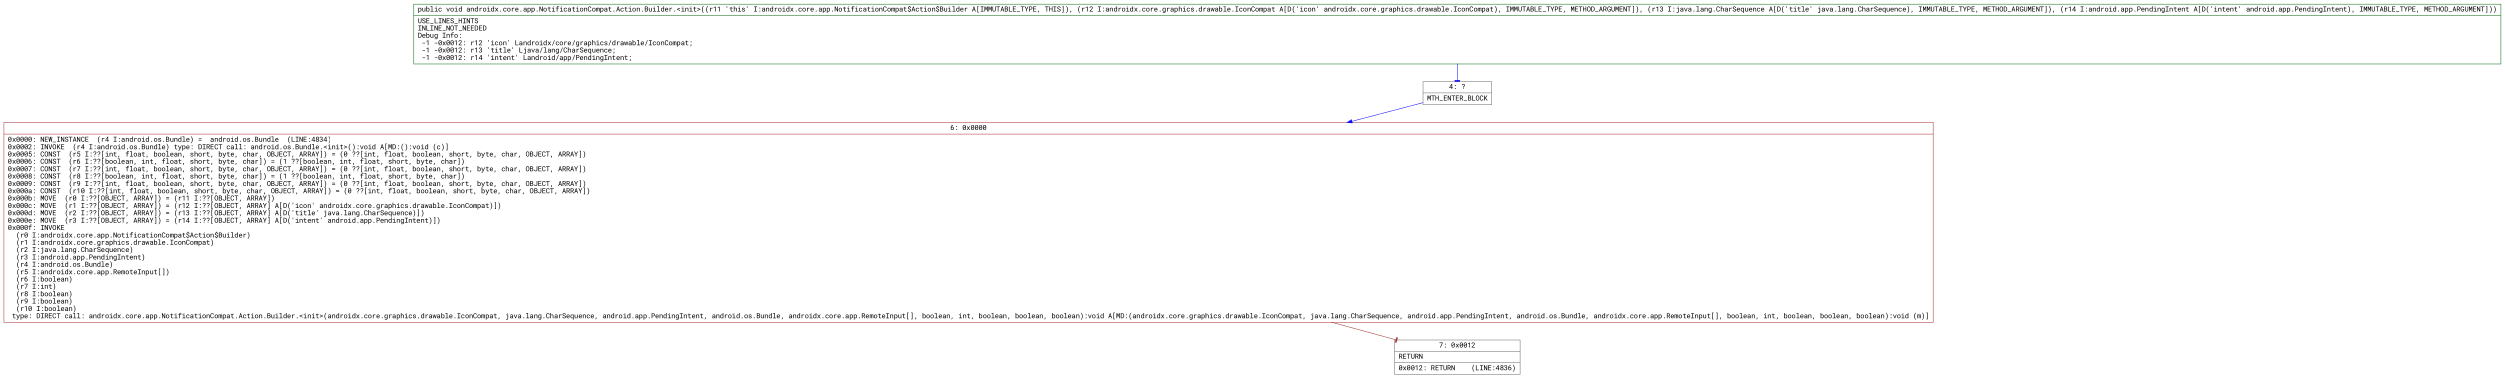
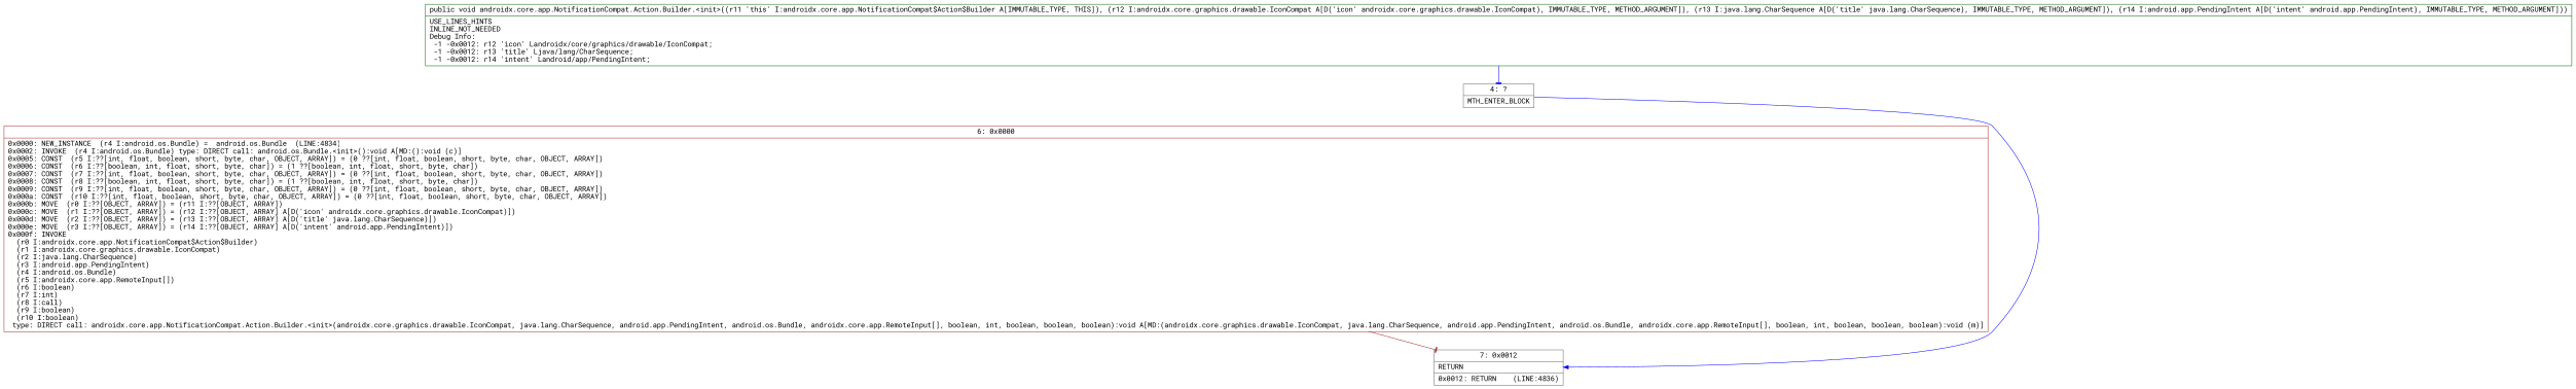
  digraph {
    fontname="Roboto Mono"
    node [color=gray40 fontname="Roboto Mono" shape=record]
    edge [arrowhead=tee color=blue fontname="Roboto Mono"]
    n1 [label="{4\:\ ?|MTH_ENTER_BLOCK\l}"]
-   n2 [color=brown label="{6\:\ 0x0000|0x0000: NEW_INSTANCE  (r4 I:android.os.Bundle) =  android.os.Bundle  (LINE:4834)\l0x0002: INVOKE  (r4 I:android.os.Bundle) type: DIRECT call: android.os.Bundle.\<init\>():void A[MD:():void (c)]\l0x0005: CONST  (r5 I:??[int, float, boolean, short, byte, char, OBJECT, ARRAY]) = (0 ??[int, float, boolean, short, byte, char, OBJECT, ARRAY]) \l0x0006: CONST  (r6 I:??[boolean, int, float, short, byte, char]) = (1 ??[boolean, int, float, short, byte, char]) \l0x0007: CONST  (r7 I:??[int, float, boolean, short, byte, char, OBJECT, ARRAY]) = (0 ??[int, float, boolean, short, byte, char, OBJECT, ARRAY]) \l0x0008: CONST  (r8 I:??[boolean, int, float, short, byte, char]) = (1 ??[boolean, int, float, short, byte, char]) \l0x0009: CONST  (r9 I:??[int, float, boolean, short, byte, char, OBJECT, ARRAY]) = (0 ??[int, float, boolean, short, byte, char, OBJECT, ARRAY]) \l0x000a: CONST  (r10 I:??[int, float, boolean, short, byte, char, OBJECT, ARRAY]) = (0 ??[int, float, boolean, short, byte, char, OBJECT, ARRAY]) \l0x000b: MOVE  (r0 I:??[OBJECT, ARRAY]) = (r11 I:??[OBJECT, ARRAY]) \l0x000c: MOVE  (r1 I:??[OBJECT, ARRAY]) = (r12 I:??[OBJECT, ARRAY] A[D('icon' androidx.core.graphics.drawable.IconCompat)]) \l0x000d: MOVE  (r2 I:??[OBJECT, ARRAY]) = (r13 I:??[OBJECT, ARRAY] A[D('title' java.lang.CharSequence)]) \l0x000e: MOVE  (r3 I:??[OBJECT, ARRAY]) = (r14 I:??[OBJECT, ARRAY] A[D('intent' android.app.PendingIntent)]) \l0x000f: INVOKE  \l  (r0 I:androidx.core.app.NotificationCompat$Action$Builder)\l  (r1 I:androidx.core.graphics.drawable.IconCompat)\l  (r2 I:java.lang.CharSequence)\l  (r3 I:android.app.PendingIntent)\l  (r4 I:android.os.Bundle)\l  (r5 I:androidx.core.app.RemoteInput[])\l  (r6 I:boolean)\l  (r7 I:int)\l  (r8 I:boolean)\l  (r9 I:boolean)\l  (r10 I:boolean)\l type: DIRECT call: androidx.core.app.NotificationCompat.Action.Builder.\<init\>(androidx.core.graphics.drawable.IconCompat, java.lang.CharSequence, android.app.PendingIntent, android.os.Bundle, androidx.core.app.RemoteInput[], boolean, int, boolean, boolean, boolean):void A[MD:(androidx.core.graphics.drawable.IconCompat, java.lang.CharSequence, android.app.PendingIntent, android.os.Bundle, androidx.core.app.RemoteInput[], boolean, int, boolean, boolean, boolean):void (m)]\l}"]
+   n2 [color=brown label="{6\:\ 0x0000|0x0000: NEW_INSTANCE  (r4 I:android.os.Bundle) =  android.os.Bundle  (LINE:4834)\l0x0002: INVOKE  (r4 I:android.os.Bundle) type: DIRECT call: android.os.Bundle.\<init\>():void A[MD:():void (c)]\l0x0005: CONST  (r5 I:??[int, float, boolean, short, byte, char, OBJECT, ARRAY]) = (0 ??[int, float, boolean, short, byte, char, OBJECT, ARRAY]) \l0x0006: CONST  (r6 I:??[boolean, int, float, short, byte, char]) = (1 ??[boolean, int, float, short, byte, char]) \l0x0007: CONST  (r7 I:??[int, float, boolean, short, byte, char, OBJECT, ARRAY]) = (0 ??[int, float, boolean, short, byte, char, OBJECT, ARRAY]) \l0x0008: CONST  (r8 I:??[boolean, int, float, short, byte, char]) = (1 ??[boolean, int, float, short, byte, char]) \l0x0009: CONST  (r9 I:??[int, float, boolean, short, byte, char, OBJECT, ARRAY]) = (0 ??[int, float, boolean, short, byte, char, OBJECT, ARRAY]) \l0x000a: CONST  (r10 I:??[int, float, boolean, short, byte, char, OBJECT, ARRAY]) = (0 ??[int, float, boolean, short, byte, char, OBJECT, ARRAY]) \l0x000b: MOVE  (r0 I:??[OBJECT, ARRAY]) = (r11 I:??[OBJECT, ARRAY]) \l0x000c: MOVE  (r1 I:??[OBJECT, ARRAY]) = (r12 I:??[OBJECT, ARRAY] A[D('icon' androidx.core.graphics.drawable.IconCompat)]) \l0x000d: MOVE  (r2 I:??[OBJECT, ARRAY]) = (r13 I:??[OBJECT, ARRAY] A[D('title' java.lang.CharSequence)]) \l0x000e: MOVE  (r3 I:??[OBJECT, ARRAY]) = (r14 I:??[OBJECT, ARRAY] A[D('intent' android.app.PendingIntent)]) \l0x000f: INVOKE  \l  (r0 I:androidx.core.app.NotificationCompat$Action$Builder)\l  (r1 I:androidx.core.graphics.drawable.IconCompat)\l  (r2 I:java.lang.CharSequence)\l  (r3 I:android.app.PendingIntent)\l  (r4 I:android.os.Bundle)\l  (r5 I:androidx.core.app.RemoteInput[])\l  (r6 I:boolean)\l  (r7 I:int)\l  (r8 I:call)\l  (r9 I:boolean)\l  (r10 I:boolean)\l type: DIRECT call: androidx.core.app.NotificationCompat.Action.Builder.\<init\>(androidx.core.graphics.drawable.IconCompat, java.lang.CharSequence, android.app.PendingIntent, android.os.Bundle, androidx.core.app.RemoteInput[], boolean, int, boolean, boolean, boolean):void A[MD:(androidx.core.graphics.drawable.IconCompat, java.lang.CharSequence, android.app.PendingIntent, android.os.Bundle, androidx.core.app.RemoteInput[], boolean, int, boolean, boolean, boolean):void (m)]\l}"]
    n3 [label="{7\:\ 0x0012|RETURN\l|0x0012: RETURN    (LINE:4836)\l}"]
    n4 [color=darkgreen label="{public void androidx.core.app.NotificationCompat.Action.Builder.\<init\>((r11 'this' I:androidx.core.app.NotificationCompat$Action$Builder A[IMMUTABLE_TYPE, THIS]), (r12 I:androidx.core.graphics.drawable.IconCompat A[D('icon' androidx.core.graphics.drawable.IconCompat), IMMUTABLE_TYPE, METHOD_ARGUMENT]), (r13 I:java.lang.CharSequence A[D('title' java.lang.CharSequence), IMMUTABLE_TYPE, METHOD_ARGUMENT]), (r14 I:android.app.PendingIntent A[D('intent' android.app.PendingIntent), IMMUTABLE_TYPE, METHOD_ARGUMENT]))  | USE_LINES_HINTS\lINLINE_NOT_NEEDED\lDebug Info:\l  \-1 \-0x0012: r12 'icon' Landroidx\/core\/graphics\/drawable\/IconCompat;\l  \-1 \-0x0012: r13 'title' Ljava\/lang\/CharSequence;\l  \-1 \-0x0012: r14 'intent' Landroid\/app\/PendingIntent;\l}"]
-   n1 -> n2 [arrowhead=normal]
+   n1 -> n3 [arrowhead=normal]
    n2 -> n3 [color=brown]
    n4 -> n1
  }
